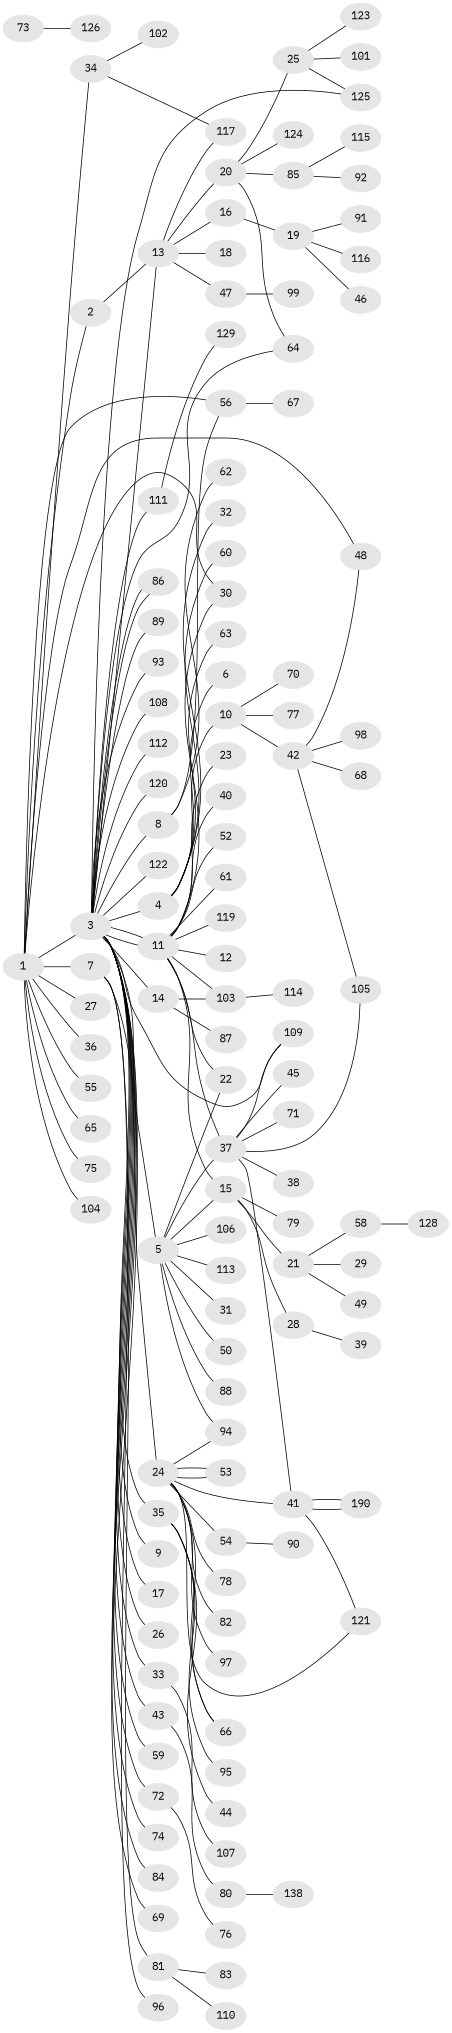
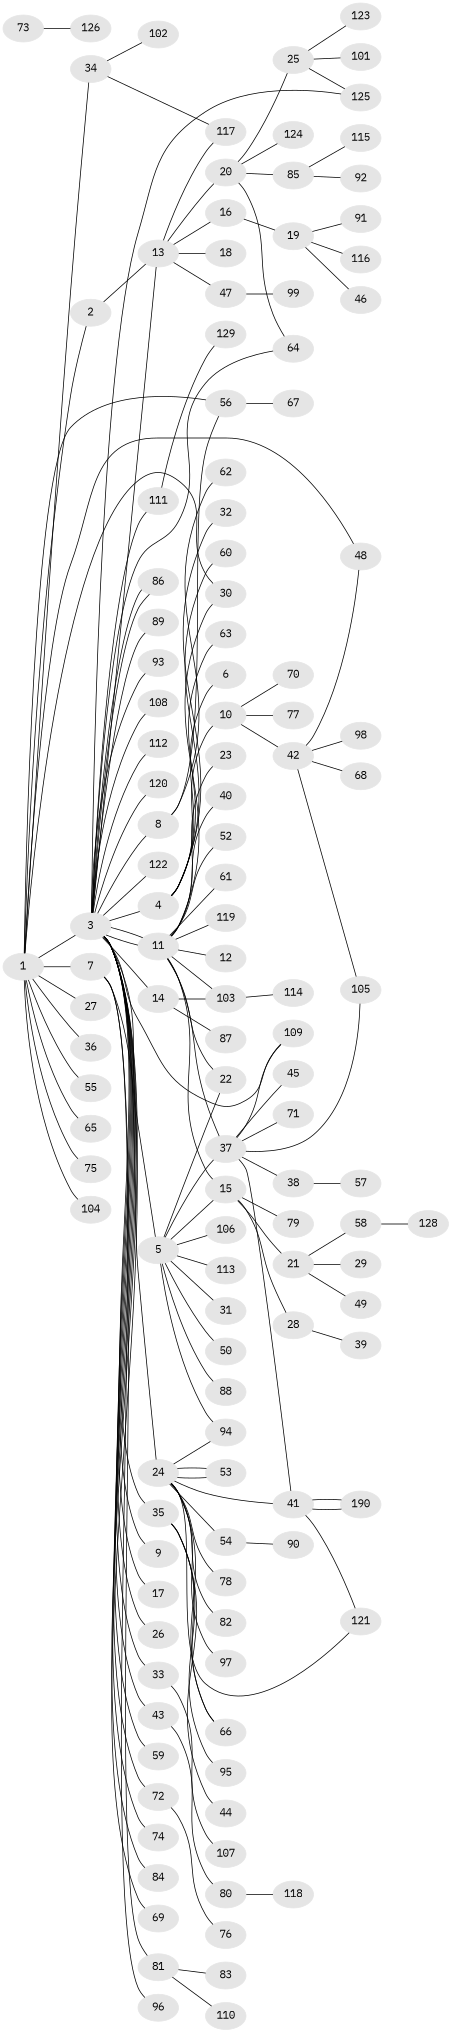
  graph {
    fontname="IBM Plex Mono"
    rankdir=LR
    node [color=gray90 fontname="IBM Plex Mono" style=filled]
    edge [fontname="IBM Plex Mono"]
    1
    2
    3
    7
    27
    30
    34
    36
    48
    55
    56
    65
    75
    104
    13
    4
    5
    8
    9
    11
    14
    17
    24
    26
    33
    35
    43
    59
    64
    72
    74
    84
    86
    89
    93
    108
    109
    111
    112
    120
    122
    125
    69
    81
    96
    117
    102
    67
    16
    18
    20
    47
    6
    10
    32
    60
    63
    15
    22
    31
    37
    50
    88
    94
    106
    113
    62
    12
    23
    40
    52
    61
    103
    119
    87
    41
    53
    54
    66
    78
    82
    97
    121
    107
    44
    95
    80
    76
    129
    42
    70
    77
    21
    28
    79
    38
    45
    71
    105
    83
    110
    68
    98
    114
    19
    25
    85
    124
    99
    29
    49
    58
    39
    46
    91
    116
    101
    123
    92
    115
    128
    n122 [label=190]
    90
-   118 [label=138]
+   57
+   118
    73
    126
    1 -- 2
    1 -- 3
    1 -- 7
    1 -- 27
    1 -- 30
    1 -- 34
    1 -- 36
    1 -- 48
    1 -- 55
    1 -- 56
    1 -- 65
    1 -- 75
    1 -- 104
    2 -- 13
    3 -- 13
    3 -- 4
    3 -- 5
    3 -- 8
    3 -- 9
    3 -- 11
    3 -- 11
    3 -- 14
    3 -- 17
    3 -- 24
    3 -- 26
    3 -- 33
    3 -- 35
    3 -- 43
    3 -- 59
    3 -- 64
    3 -- 72
    3 -- 74
    3 -- 84
    3 -- 86
    3 -- 86
    3 -- 89
    3 -- 93
    3 -- 108
    3 -- 109
    3 -- 111
    3 -- 112
    3 -- 120
    3 -- 122
    3 -- 125
    7 -- 69
    7 -- 81
    7 -- 96
    34 -- 117
    34 -- 102
    56 -- 67
    13 -- 117
    13 -- 16
    13 -- 18
    13 -- 20
    13 -- 47
    4 -- 6
    4 -- 10
    4 -- 32
    4 -- 60
    4 -- 63
    5 -- 15
    5 -- 22
    5 -- 31
    5 -- 37
    5 -- 50
    5 -- 88
    5 -- 94
    5 -- 106
    5 -- 113
    8 -- 56
    8 -- 62
    11 -- 30
    11 -- 15
    11 -- 22
    11 -- 37
    11 -- 12
    11 -- 23
    11 -- 40
    11 -- 52
    11 -- 61
    11 -- 103
    11 -- 119
    14 -- 103
    14 -- 87
    24 -- 94
    24 -- 41
    24 -- 53
    24 -- 53
    24 -- 54
    24 -- 66
    24 -- 78
    24 -- 82
    24 -- 97
    24 -- 121
    33 -- 107
    35 -- 66
    35 -- 44
    35 -- 95
    43 -- 80
    72 -- 76
    111 -- 129
    81 -- 83
    81 -- 110
    16 -- 19
    20 -- 64
    20 -- 25
    20 -- 85
    20 -- 124
    47 -- 99
    10 -- 42
    10 -- 70
    10 -- 77
    15 -- 21
    15 -- 28
    15 -- 79
    37 -- 109
    37 -- 41
    37 -- 38
    37 -- 45
    37 -- 71
    37 -- 105
    103 -- 114
    41 -- 121
    41 -- n122
    41 -- n122
    54 -- 90
    80 -- 118
    42 -- 48
    42 -- 105
    42 -- 68
    42 -- 98
    21 -- 29
    21 -- 49
    21 -- 58
    28 -- 39
+   38 -- 57
    19 -- 46
    19 -- 91
    19 -- 116
    25 -- 125
    25 -- 101
    25 -- 123
    85 -- 92
    85 -- 115
    58 -- 128
    73 -- 126
  }
